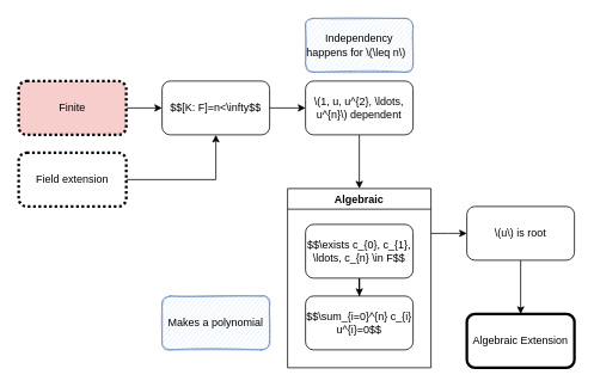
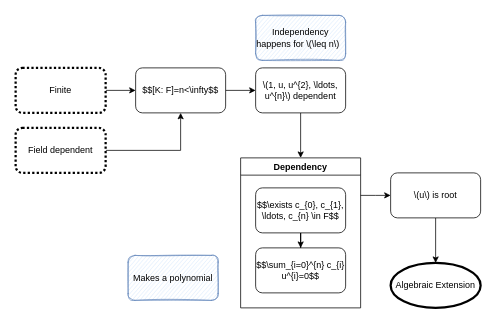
  <mxCell id="0" />
  <mxCell id="1" parent="0" />
  <mxCell id="2" value="" style="edgeStyle=orthogonalEdgeStyle;rounded=0;orthogonalLoop=1;jettySize=auto;html=1;" edge="1" parent="1" source="3" target="7"><mxGeometry relative="1" as="geometry" /></mxCell>
- <mxCell id="3" value="Finite" style="rounded=1;whiteSpace=wrap;html=1;strokeWidth=3;dashed=1;dashPattern=1 1;fillColor=#f8cecc;" vertex="1" parent="1"><mxGeometry x="20" y="90" width="120" height="60" as="geometry" /></mxCell>
+ <mxCell id="3" value="Finite" style="rounded=1;whiteSpace=wrap;html=1;strokeWidth=3;dashed=1;dashPattern=1 1;" vertex="1" parent="1"><mxGeometry x="20" y="90" width="120" height="60" as="geometry" /></mxCell>
  <mxCell id="4" style="edgeStyle=orthogonalEdgeStyle;rounded=0;orthogonalLoop=1;jettySize=auto;html=1;entryX=0.5;entryY=1;entryDx=0;entryDy=0;" edge="1" parent="1" source="5" target="7"><mxGeometry relative="1" as="geometry" /></mxCell>
- <mxCell id="5" value="Field extension" style="rounded=1;whiteSpace=wrap;html=1;strokeWidth=3;dashed=1;dashPattern=1 1;" vertex="1" parent="1"><mxGeometry x="20" y="170" width="120" height="60" as="geometry" /></mxCell>
+ <mxCell id="5" value="Field dependent" style="rounded=1;whiteSpace=wrap;html=1;strokeWidth=3;dashed=1;dashPattern=1 1;" vertex="1" parent="1"><mxGeometry x="20" y="170" width="120" height="60" as="geometry" /></mxCell>
  <mxCell id="6" value="" style="edgeStyle=orthogonalEdgeStyle;rounded=0;orthogonalLoop=1;jettySize=auto;html=1;" edge="1" parent="1" source="7" target="9"><mxGeometry relative="1" as="geometry" /></mxCell>
  <mxCell id="7" value="&lt;div&gt;$$[K: F]=n&amp;lt;\infty$$&lt;/div&gt;" style="rounded=1;whiteSpace=wrap;html=1;strokeWidth=1;" vertex="1" parent="1"><mxGeometry x="180" y="90" width="120" height="60" as="geometry" /></mxCell>
  <mxCell id="8" style="edgeStyle=orthogonalEdgeStyle;rounded=0;orthogonalLoop=1;jettySize=auto;html=1;entryX=0.5;entryY=0;entryDx=0;entryDy=0;" edge="1" parent="1" source="9" target="15"><mxGeometry relative="1" as="geometry" /></mxCell>
  <mxCell id="9" value="\(1, u, u^{2}, \ldots, u^{n}\) dependent" style="whiteSpace=wrap;html=1;rounded=1;strokeWidth=1;" vertex="1" parent="1"><mxGeometry x="340" y="90" width="120" height="60" as="geometry" /></mxCell>
  <mxCell id="10" value="Independency happens for \(\leq n\)&amp;nbsp;&amp;nbsp;" style="rounded=1;whiteSpace=wrap;html=1;strokeWidth=1;sketch=1;fillColor=#dae8fc;strokeColor=#6c8ebf;" vertex="1" parent="1"><mxGeometry x="340" y="20" width="120" height="60" as="geometry" /></mxCell>
  <mxCell id="11" value="$$\sum_{i=0}^{n} c_{i} u^{i}=0$$" style="whiteSpace=wrap;html=1;rounded=1;strokeWidth=1;" vertex="1" parent="1"><mxGeometry x="340" y="330" width="120" height="60" as="geometry" /></mxCell>
  <mxCell id="12" style="edgeStyle=orthogonalEdgeStyle;rounded=0;orthogonalLoop=1;jettySize=auto;html=1;entryX=0.5;entryY=0;entryDx=0;entryDy=0;" edge="1" parent="1" source="13" target="11"><mxGeometry relative="1" as="geometry" /></mxCell>
  <mxCell id="13" value="$$\exists c_{0}, c_{1}, \ldots, c_{n} \in F$$" style="rounded=1;whiteSpace=wrap;html=1;sketch=0;strokeColor=#000000;strokeWidth=1;" vertex="1" parent="1"><mxGeometry x="340" y="250" width="120" height="60" as="geometry" /></mxCell>
  <mxCell id="14" style="edgeStyle=orthogonalEdgeStyle;rounded=0;orthogonalLoop=1;jettySize=auto;html=1;exitX=1;exitY=0.25;exitDx=0;exitDy=0;" edge="1" parent="1" source="15"><mxGeometry relative="1" as="geometry"><mxPoint x="520" y="260" as="targetPoint" /></mxGeometry></mxCell>
- <mxCell id="15" value="Algebraic" style="swimlane;sketch=0;strokeColor=#000000;strokeWidth=1;" vertex="1" parent="1"><mxGeometry x="320" y="210" width="160" height="200" as="geometry" /></mxCell>
+ <mxCell id="15" value="Dependency" style="swimlane;sketch=0;strokeColor=#000000;strokeWidth=1;" vertex="1" parent="1"><mxGeometry x="320" y="210" width="160" height="200" as="geometry" /></mxCell>
  <mxCell id="16" value="" style="edgeStyle=orthogonalEdgeStyle;rounded=0;orthogonalLoop=1;jettySize=auto;html=1;" edge="1" parent="1" source="17" target="18"><mxGeometry relative="1" as="geometry" /></mxCell>
  <mxCell id="17" value="\(u\) is root" style="rounded=1;whiteSpace=wrap;html=1;sketch=0;strokeColor=#000000;strokeWidth=1;" vertex="1" parent="1"><mxGeometry x="520" y="230" width="120" height="60" as="geometry" /></mxCell>
- <mxCell id="18" value="Algebraic Extension" style="rounded=1;whiteSpace=wrap;html=1;strokeWidth=3;" vertex="1" parent="1"><mxGeometry x="520" y="350" width="120" height="60" as="geometry" /></mxCell>
- <mxCell id="19" value="Makes a polynomial" style="rounded=1;whiteSpace=wrap;html=1;strokeWidth=1;sketch=1;fillColor=#dae8fc;strokeColor=#6c8ebf;" vertex="1" parent="1"><mxGeometry x="180" y="330" width="120" height="60" as="geometry" /></mxCell>
+ <mxCell id="18" value="Algebraic Extension" style="ellipse;whiteSpace=wrap;html=1;strokeWidth=3;" vertex="1" parent="1"><mxGeometry x="520" y="350" width="120" height="60" as="geometry" /></mxCell>
+ <mxCell id="19" value="Makes a polynomial" style="rounded=1;whiteSpace=wrap;html=1;strokeWidth=1;sketch=1;fillColor=#dae8fc;strokeColor=#6c8ebf;" vertex="1" parent="1"><mxGeometry x="170" y="340" width="120" height="60" as="geometry" /></mxCell>
